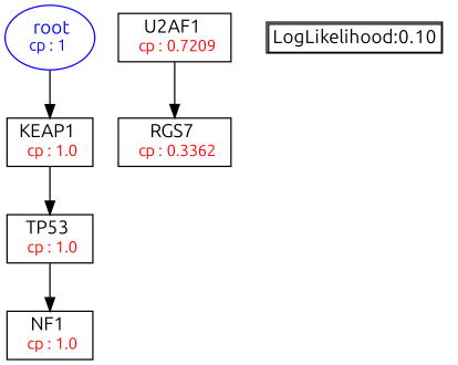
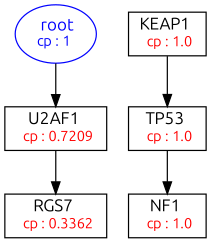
  digraph {
    fontname=Ubuntu
    fontsize=10
    node [fontname=Ubuntu shape=box]
    edge [fontname=Ubuntu]
    n1 [color=Blue label=<<font color='Blue'> root</font><br/><font color='Blue' POINT-SIZE='12'>cp : 1 </font>> shape=oval]
    n2 [label=<KEAP1 <br/> <font color='Red' POINT-SIZE='12'> cp : 1.0 </font>>]
    n3 [label=<TP53 <br/> <font color='Red' POINT-SIZE='12'> cp : 1.0 </font>>]
    n4 [label=<NF1 <br/> <font color='Red' POINT-SIZE='12'> cp : 1.0 </font>>]
    n5 [label=<U2AF1 <br/> <font color='Red' POINT-SIZE='12'> cp : 0.7209 </font>>]
    n6 [label=<RGS7 <br/> <font color='Red' POINT-SIZE='12'> cp : 0.3362 </font>>]
-   n7 [label=<<TABLE BORDER="1" CELLBORDER="1" CELLSPACING="0" >     <TR><TD ALIGN="LEFT">LogLikelihood:0.10</TD></TR>     </TABLE>> shape=plaintext]
-   n1 -> n2
+   n1 -> n5
    n2 -> n3
    n3 -> n4
    n5 -> n6
  }
